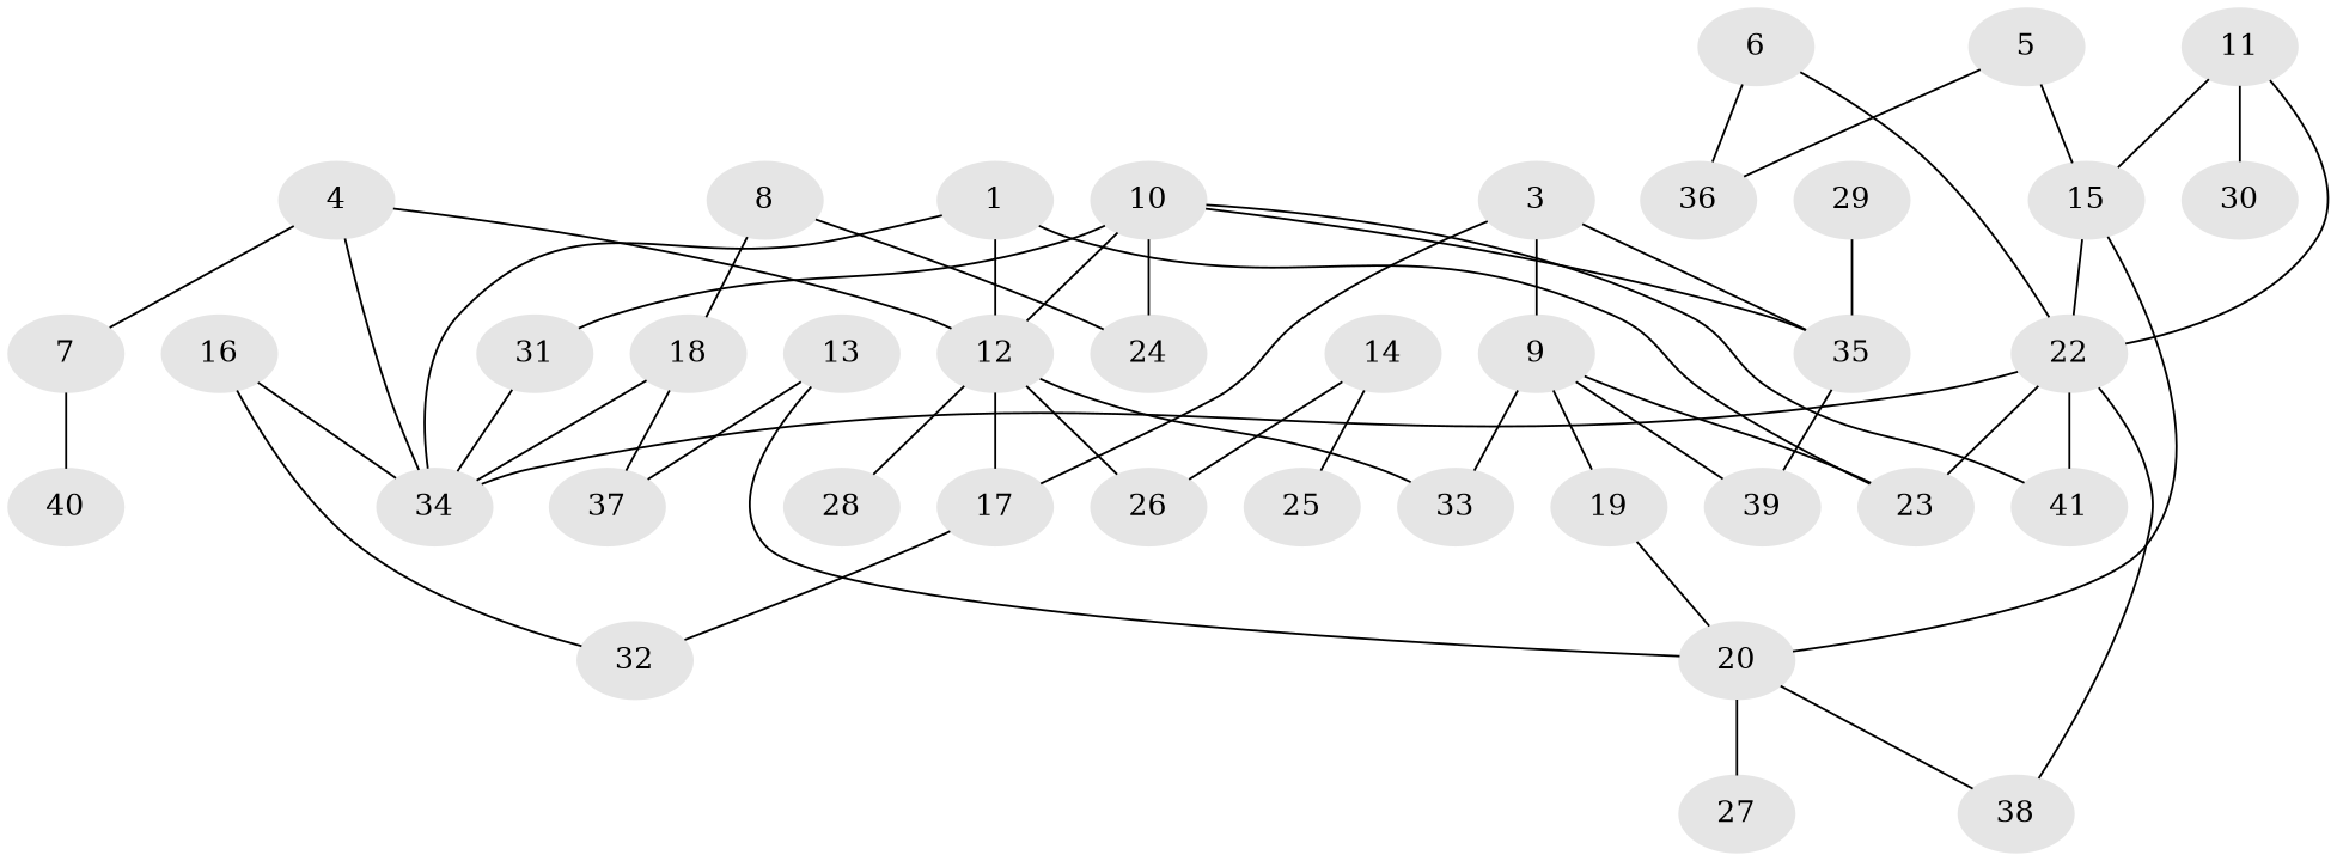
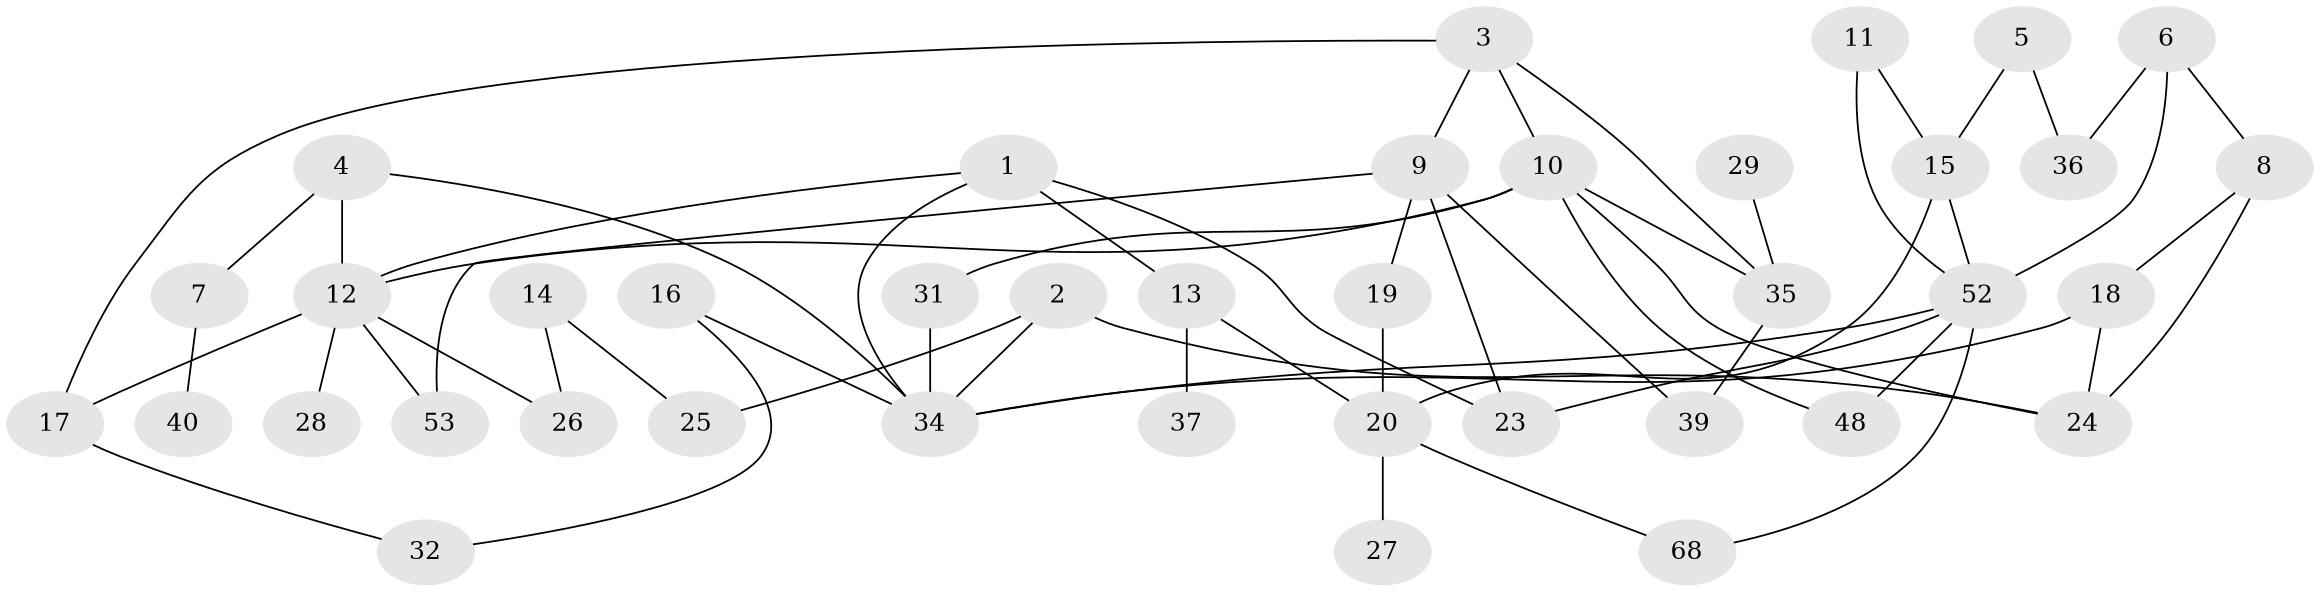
  graph {
    node [color=gray90 style=filled]
    edge [weight=1.0]
    1
    12
    13
    23
    34
    17
-   33
+   33 [label=53]
    26
    28
    20
    37
+   2
    24
    25
    3
    9
    10
    35
    19
    39
    31
-   41
+   41 [label=48]
    32
    4
    7
    40
    5
    15
    36
-   22
+   22 [label=52]
    6
    8
    18
-   38
+   38 [label=68]
    11
-   30
    27
    14
    16
    29
    1 -- 12
+   1 -- 13
    1 -- 23
    1 -- 34
    12 -- 17
    12 -- 33
    12 -- 26
    12 -- 28
    13 -- 20
    13 -- 37
    17 -- 32
    20 -- 38
    20 -- 27
+   2 -- 34
+   2 -- 24
+   2 -- 25
    3 -- 17
    3 -- 9
+   3 -- 10
    3 -- 35
    9 -- 23
    9 -- 33
    9 -- 19
    9 -- 39
    10 -- 12
    10 -- 24
    10 -- 35
    10 -- 31
    10 -- 41
    35 -- 39
    19 -- 20
    31 -- 34
    4 -- 12
    4 -- 34
    4 -- 7
    7 -- 40
    5 -- 15
    5 -- 36
    15 -- 20
    15 -- 22
    22 -- 23
    22 -- 34
    22 -- 41
    22 -- 38
    6 -- 36
    6 -- 22
+   6 -- 8
    8 -- 24
    8 -- 18
    18 -- 34
-   18 -- 37
+   18 -- 24
    11 -- 15
    11 -- 22
-   11 -- 30
    14 -- 26
    14 -- 25
    16 -- 34
    16 -- 32
    29 -- 35
  }
